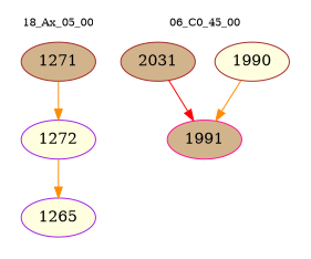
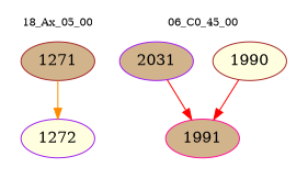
  digraph {
    node [color=brown fillcolor=tan style=filled]
    edge [color=darkorange]
    n1 [label=1271]
    n2 [color=purple fillcolor=lightyellow label=1272]
-   n3 [color=purple fillcolor=lightyellow label=1265]
    n4 [fillcolor=lightyellow label=1990]
    n5 [color=deeppink label=1991]
-   n6 [label=2031]
+   n6 [color=purple label=2031]
    subgraph cluster_1 {
      color=white
      fontsize=10
      label="18_Ax_05_00"
      n1
      n2
-     n3
    }
    subgraph cluster_2 {
      color=white
      fontsize=10
      label="06_C0_45_00"
      n4
      n5
      n6
    }
    n1 -> n2
-   n2 -> n3
-   n4 -> n5
+   n4 -> n5 [color=red]
    n6 -> n5 [color=red]
  }
